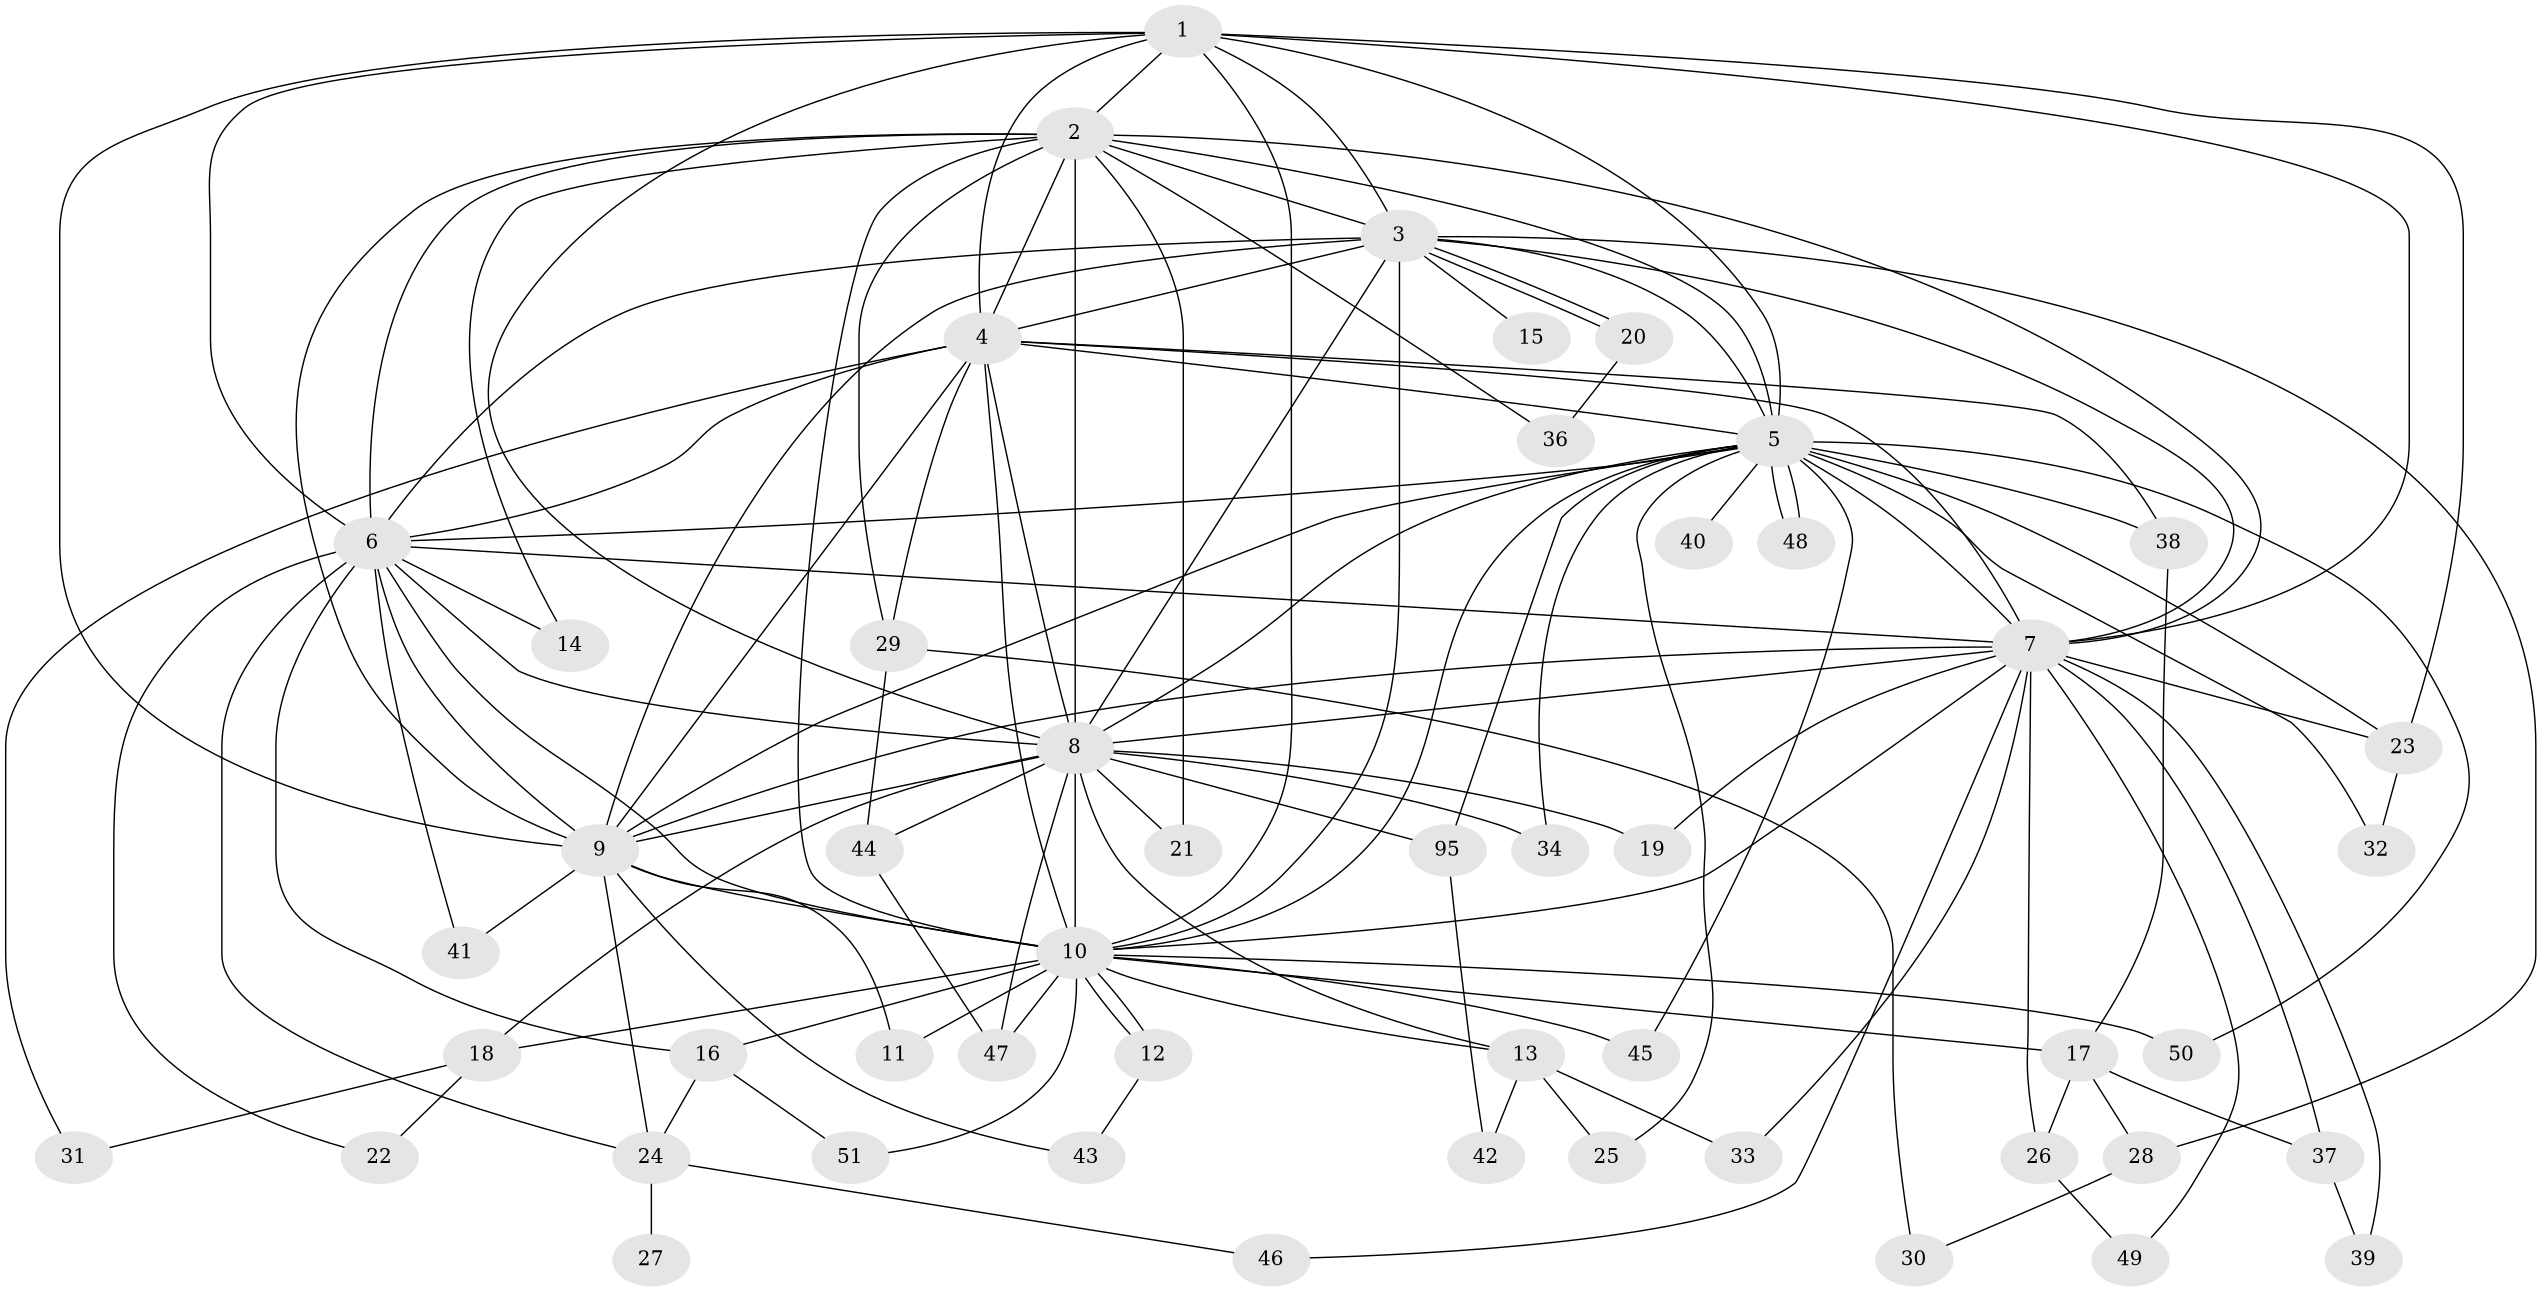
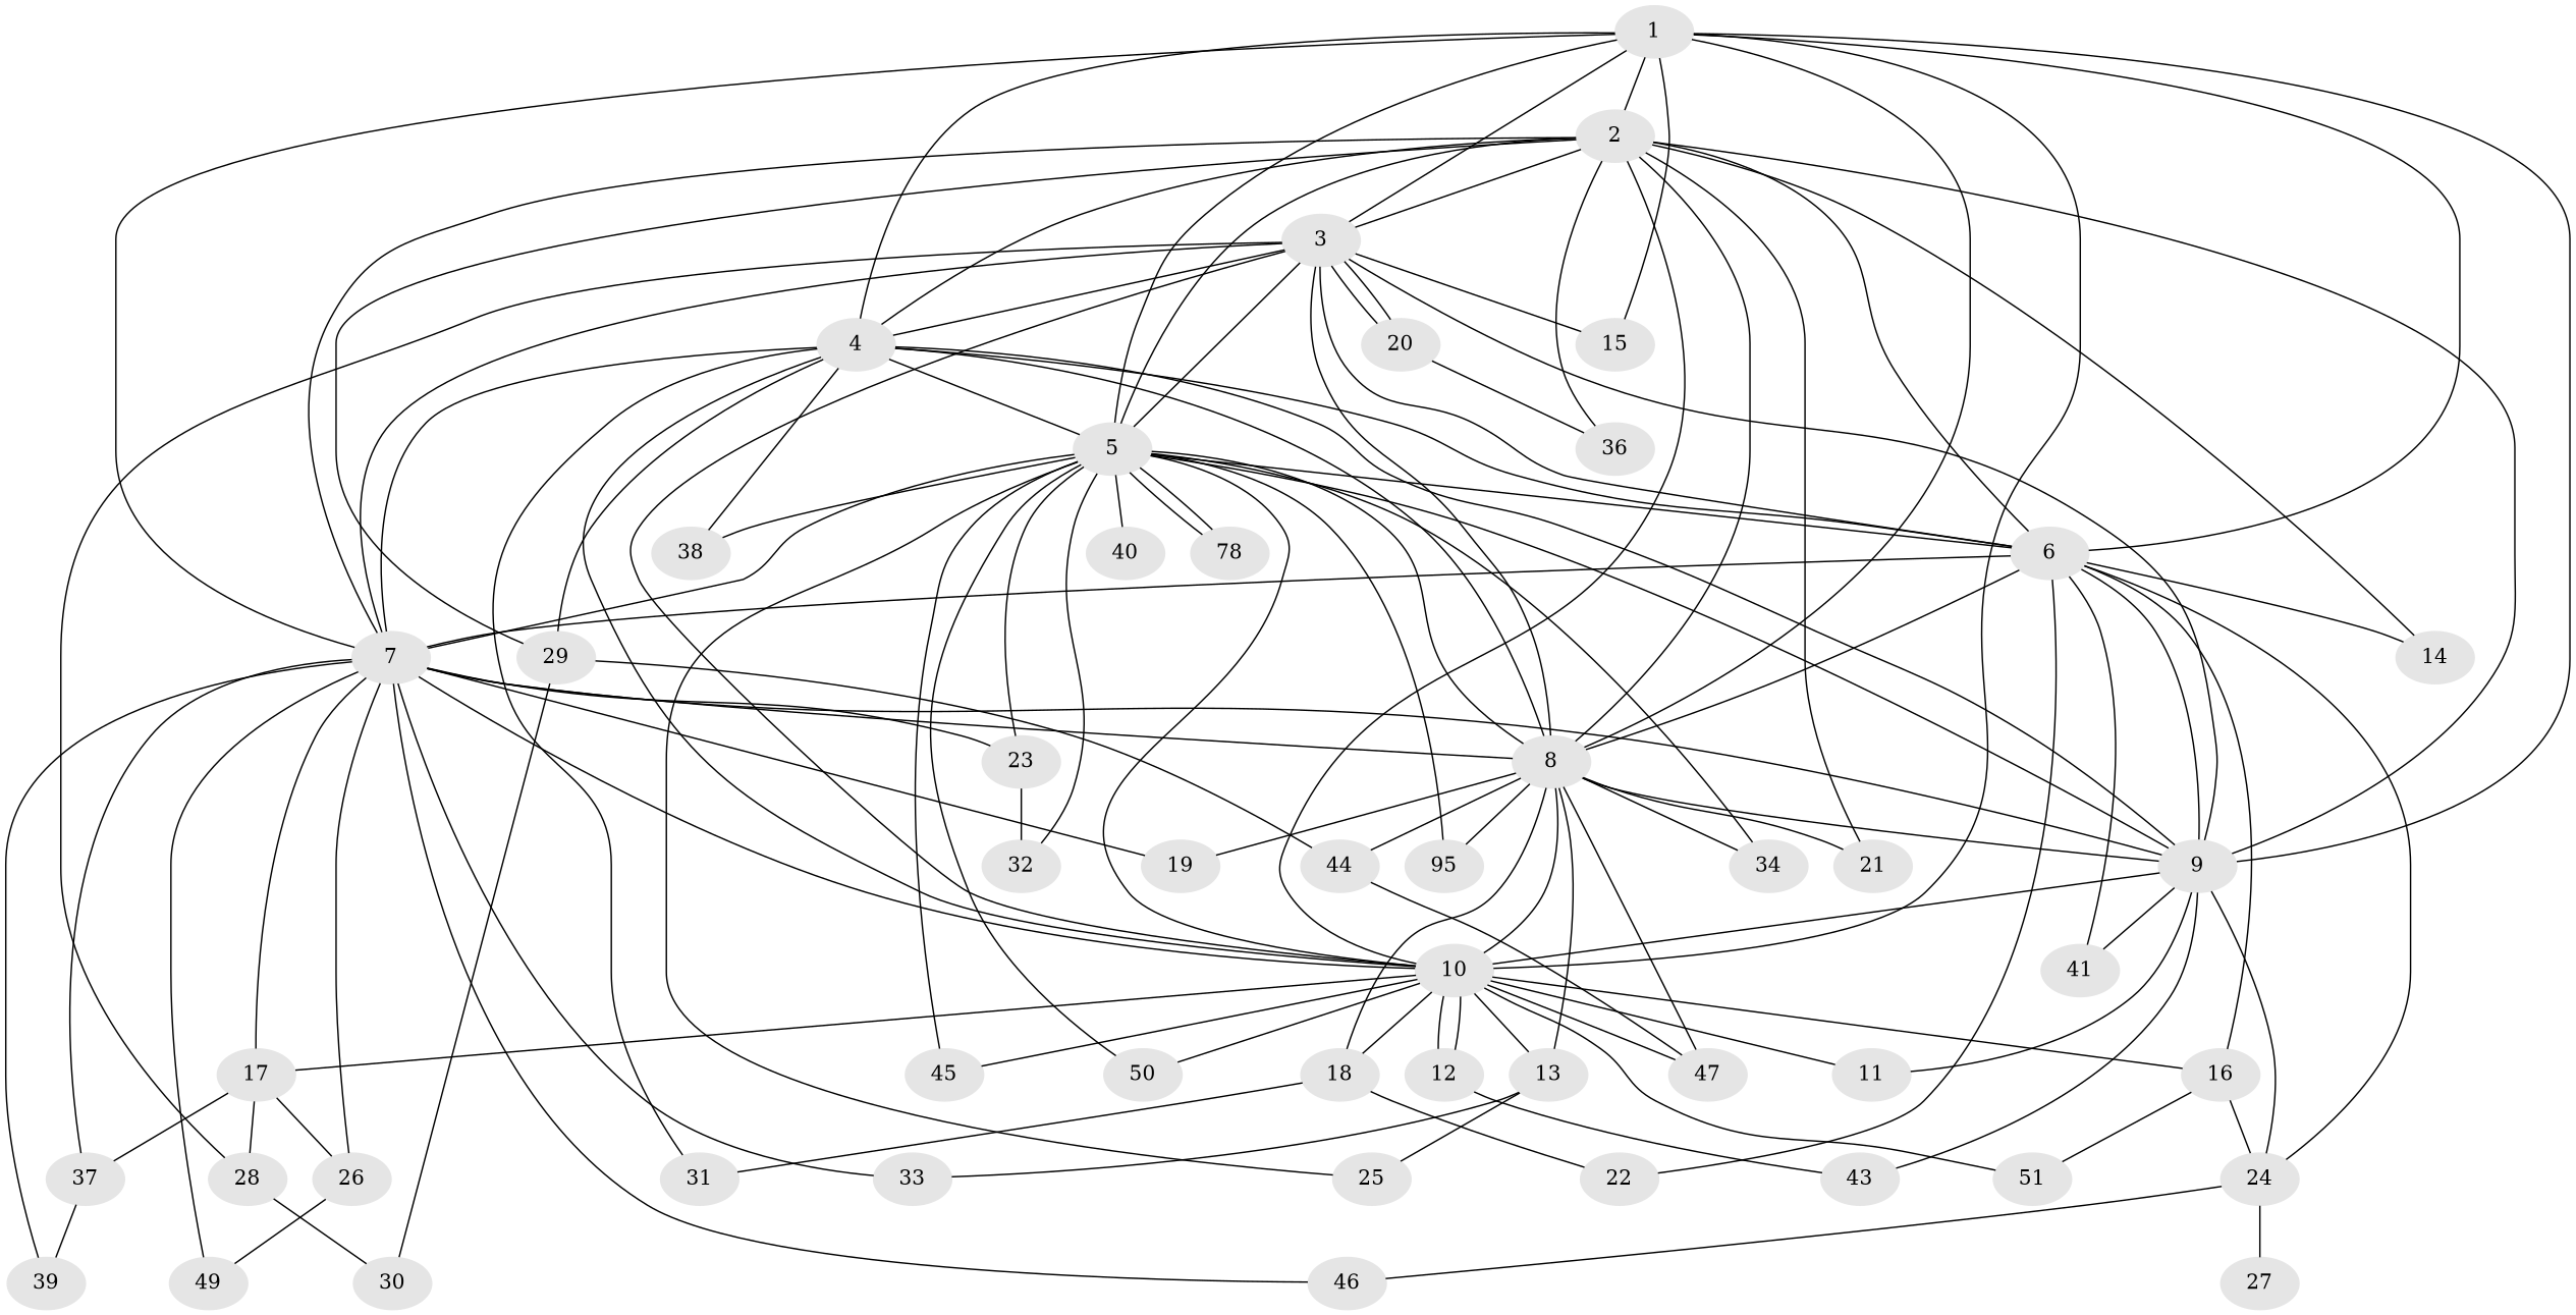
  graph {
    node [color=gray90 style=filled]
    1
    2
    3
    4
    5
    6
    7
    8
    9
    10
    15
    14
    21
    29
    36
    20
    28
    31
    38
    23
    25
    32
    34
    n24 [label=95]
    40
    45
-   48
+   48 [label=78]
    50
    16
    22
    24
    41
    17
    19
    26
    33
    37
    39
    46
    49
    13
    18
    44
    47
    11
    43
    12
    51
    30
-   42
    27
    1 -- 2
    1 -- 3
    1 -- 4
    1 -- 5
    1 -- 6
    1 -- 7
    1 -- 8
    1 -- 9
    1 -- 10
-   1 -- 23
+   1 -- 15
    2 -- 3
    2 -- 4
    2 -- 5
    2 -- 6
    2 -- 7
    2 -- 8
    2 -- 9
    2 -- 10
    2 -- 14
    2 -- 21
    2 -- 29
    2 -- 36
    3 -- 4
    3 -- 5
    3 -- 6
    3 -- 7
    3 -- 8
    3 -- 9
    3 -- 10
    3 -- 15
    3 -- 20
    3 -- 20
    3 -- 28
    4 -- 5
    4 -- 6
    4 -- 7
    4 -- 8
    4 -- 9
    4 -- 10
    4 -- 29
    4 -- 31
    4 -- 38
    5 -- 6
    5 -- 7
    5 -- 8
    5 -- 9
    5 -- 10
    5 -- 38
    5 -- 23
    5 -- 25
    5 -- 32
    5 -- 34
    5 -- n24
    5 -- 40
    5 -- 45
    5 -- 48
    5 -- 48
    5 -- 50
    6 -- 7
    6 -- 8
    6 -- 9
-   6 -- 10
    6 -- 14
    6 -- 16
    6 -- 22
    6 -- 24
    6 -- 41
    7 -- 8
    7 -- 9
    7 -- 10
    7 -- 23
-   38 -- 17
+   7 -- 17
    7 -- 19
    7 -- 26
    7 -- 33
    7 -- 37
    7 -- 39
    7 -- 46
    7 -- 49
    8 -- 9
    8 -- 10
    8 -- 21
    8 -- 34
    8 -- n24
    8 -- 19
    8 -- 13
    8 -- 18
    8 -- 44
    8 -- 47
    9 -- 10
    9 -- 24
    9 -- 41
    9 -- 11
    9 -- 43
    10 -- 45
    10 -- 50
    10 -- 16
    10 -- 17
    10 -- 13
    10 -- 18
    10 -- 47
    10 -- 11
    10 -- 12
    10 -- 12
    10 -- 51
    29 -- 44
    29 -- 30
    20 -- 36
    28 -- 30
    23 -- 32
-   n24 -- 42
    16 -- 24
    16 -- 51
    24 -- 46
    24 -- 27
    17 -- 28
    17 -- 26
    17 -- 37
    26 -- 49
    37 -- 39
    13 -- 25
    13 -- 33
-   13 -- 42
    18 -- 31
    18 -- 22
    44 -- 47
    12 -- 43
  }
